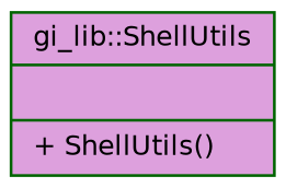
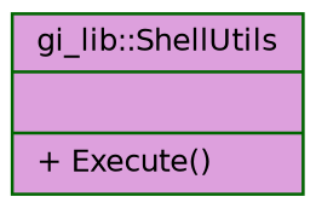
  digraph {
-   n1 [color=darkgreen fillcolor=plum fontcolor=black fontname=Helvetica fontsize=10 height=0.2 label="{gi_lib::ShellUtils\n||+ ShellUtils()\l}" shape=record style=filled width=0.4]
+   n1 [color=darkgreen fillcolor=plum fontcolor=black fontname=Helvetica fontsize=10 height=0.2 label="{gi_lib::ShellUtils\n||+ Execute()\l}" shape=record style=filled width=0.4]
  }
